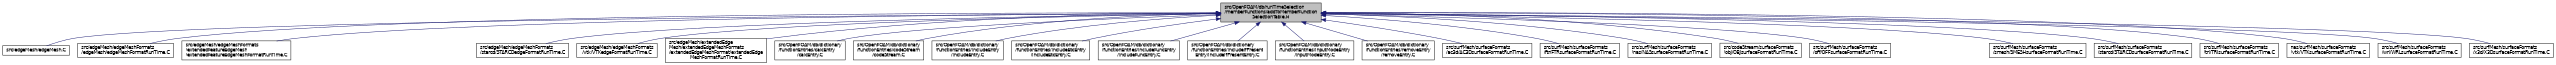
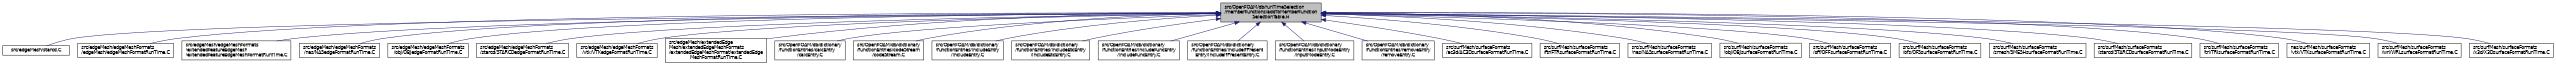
  digraph {
    node [color=black fontname=Helvetica fontsize=10 shape=record]
    edge [color=midnightblue dir=back fontname=Helvetica fontsize=10 labelfontname=Helvetica labelfontsize=10 style=solid]
    n1 [fillcolor=grey75 fontcolor=black height=0.2 label="src/OpenFOAM/db/runTimeSelection\l/memberFunctions/addToMemberFunction\lSelectionTable.H" style=filled width=0.4]
-   n2 [height=0.2 label="src/edgeMesh/edgeMesh.C" width=0.4]
+   n2 [height=0.2 label="src/edgeMesh/starcd.C" width=0.4]
    n3 [height=0.2 label="src/edgeMesh/edgeMeshFormats\l/edgeMesh/edgeMeshFormatRunTime.C" width=0.4]
    n4 [height=0.2 label="src/edgeMesh/edgeMeshFormats\l/extendedFeatureEdgeMesh\l/extendedFeatureEdgeMeshFormatRunTime.C" width=0.4]
+   n5 [height=0.2 label="src/edgeMesh/edgeMeshFormats\l/nas/NASedgeFormatRunTime.C" width=0.4]
+   n6 [height=0.2 label="src/edgeMesh/edgeMeshFormats\l/obj/OBJedgeFormatRunTime.C" width=0.4]
    n7 [height=0.2 label="src/edgeMesh/edgeMeshFormats\l/starcd/STARCDedgeFormatRunTime.C" width=0.4]
    n8 [height=0.2 label="src/edgeMesh/edgeMeshFormats\l/vtk/VTKedgeFormatRunTime.C" width=0.4]
    n9 [height=0.2 label="src/edgeMesh/extendedEdge\lMesh/extendedEdgeMeshFormats\l/extendedEdgeMeshFormat/extendedEdge\lMeshFormatRunTime.C" width=0.4]
    n10 [height=0.2 label="src/OpenFOAM/db/dictionary\l/functionEntries/calcEntry\l/calcEntry.C" width=0.4]
    n11 [height=0.2 label="src/OpenFOAM/db/dictionary\l/functionEntries/codeStream\l/codeStream.C" width=0.4]
    n12 [height=0.2 label="src/OpenFOAM/db/dictionary\l/functionEntries/includeEntry\l/includeEntry.C" width=0.4]
    n13 [height=0.2 label="src/OpenFOAM/db/dictionary\l/functionEntries/includeEtcEntry\l/includeEtcEntry.C" width=0.4]
    n14 [height=0.2 label="src/OpenFOAM/db/dictionary\l/functionEntries/includeFuncEntry\l/includeFuncEntry.C" width=0.4]
    n15 [height=0.2 label="src/OpenFOAM/db/dictionary\l/functionEntries/includeIfPresent\lEntry/includeIfPresentEntry.C" width=0.4]
    n16 [height=0.2 label="src/OpenFOAM/db/dictionary\l/functionEntries/inputModeEntry\l/inputModeEntry.C" width=0.4]
    n17 [height=0.2 label="src/OpenFOAM/db/dictionary\l/functionEntries/removeEntry\l/removeEntry.C" width=0.4]
    n18 [height=0.2 label="src/surfMesh/surfaceFormats\l/ac3d/AC3DsurfaceFormatRunTime.C" width=0.4]
    n19 [height=0.2 label="src/surfMesh/surfaceFormats\l/ftr/FTRsurfaceFormatRunTime.C" width=0.4]
    n20 [height=0.2 label="src/surfMesh/surfaceFormats\l/nas/NASsurfaceFormatRunTime.C" width=0.4]
-   n21 [height=0.2 label="src/codeStream/surfaceFormats\l/obj/OBJsurfaceFormatRunTime.C" width=0.4]
+   n21 [height=0.2 label="src/surfMesh/surfaceFormats\l/obj/OBJsurfaceFormatRunTime.C" width=0.4]
    n22 [height=0.2 label="src/surfMesh/surfaceFormats\l/off/OFFsurfaceFormatRunTime.C" width=0.4]
+   n23 [height=0.2 label="src/surfMesh/surfaceFormats\l/ofs/OFSsurfaceFormatRunTime.C" width=0.4]
    n24 [height=0.2 label="src/surfMesh/surfaceFormats\l/smesh/SMESHsurfaceFormatRunTime.C" width=0.4]
    n25 [height=0.2 label="src/surfMesh/surfaceFormats\l/starcd/STARCDsurfaceFormatRunTime.C" width=0.4]
    n26 [height=0.2 label="src/surfMesh/surfaceFormats\l/tri/TRIsurfaceFormatRunTime.C" width=0.4]
    n27 [height=0.2 label="nas/surfMesh/surfaceFormats\l/vtk/VTKsurfaceFormatRunTime.C" width=0.4]
    n28 [height=0.2 label="src/surfMesh/surfaceFormats\l/wrl/WRLsurfaceFormatRunTime.C" width=0.4]
    n29 [height=0.2 label="src/surfMesh/surfaceFormats\l/x3d/X3DsurfaceFormatRunTime.C" width=0.4]
    n1 -> n2
    n1 -> n3
    n1 -> n4
+   n1 -> n5
+   n1 -> n6
    n1 -> n7
    n1 -> n8
    n1 -> n9
    n1 -> n10
    n1 -> n11
    n1 -> n12
    n1 -> n13
    n1 -> n14
    n1 -> n15
    n1 -> n16
    n1 -> n17
    n1 -> n18
    n1 -> n19
    n1 -> n20
    n1 -> n21
    n1 -> n22
+   n1 -> n23
    n1 -> n24
    n1 -> n25
    n1 -> n26
    n1 -> n27
    n1 -> n28
    n1 -> n29
  }
